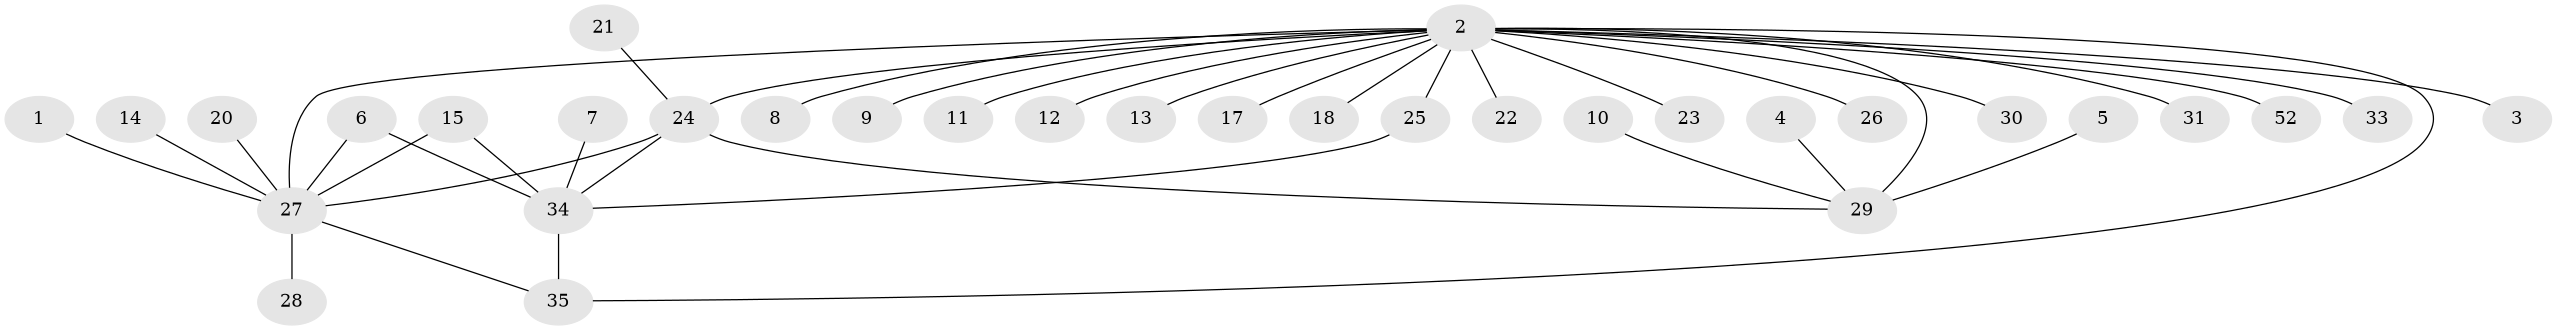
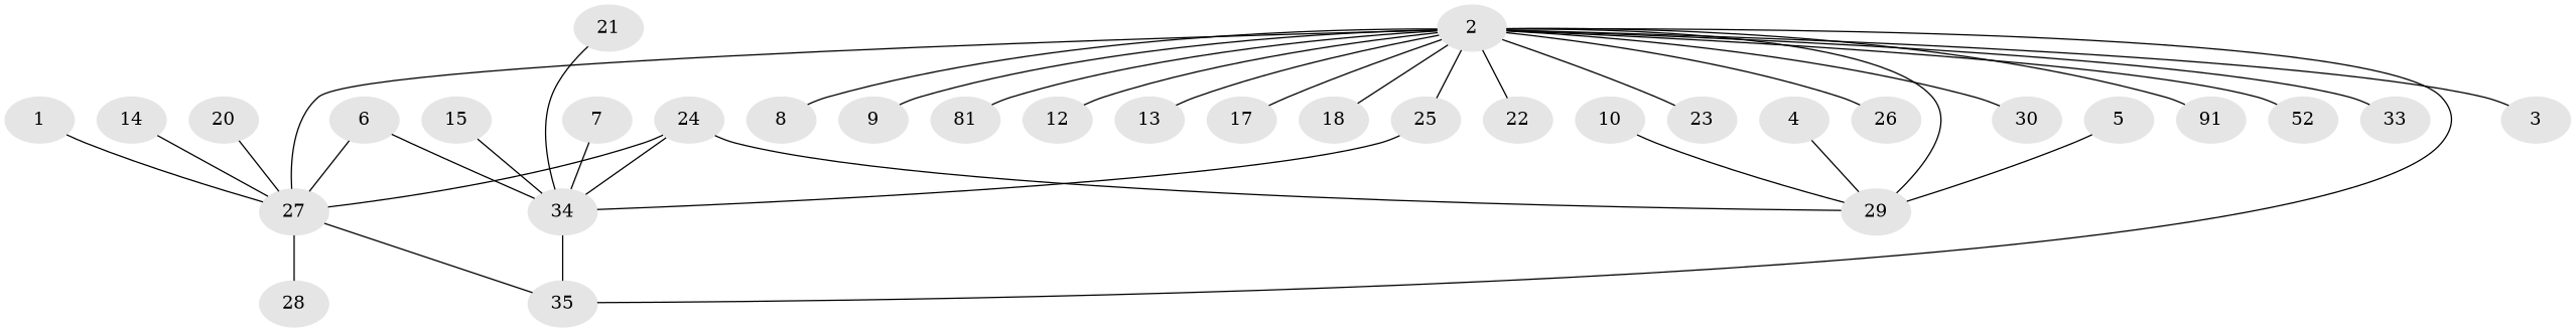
  graph {
    node [color=gray90 style=filled]
    edge [weight=1.0]
    1
    27
    35
    28
    2
    3
    8
    9
-   11
+   11 [label=81]
    12
    13
    17
    18
    22
    23
    24
    25
    26
    29
    30
-   31
+   31 [label=91]
    n22 [label=52]
    33
    34
    4
    5
    6
    7
    10
    14
    15
    20
    21
    1 -- 27
    27 -- 35
    27 -- 28
    2 -- 27 [weight=2.0]
    2 -- 35
    2 -- 3
    2 -- 8
    2 -- 9
    2 -- 11
    2 -- 12
    2 -- 13
    2 -- 17
    2 -- 18
    2 -- 22
    2 -- 23
-   2 -- 24
    2 -- 25
    2 -- 26
    2 -- 29 [weight=2.0]
    2 -- 30
    2 -- 31
    2 -- n22
    2 -- 33
    24 -- 27
    24 -- 29
    24 -- 34
    25 -- 34
    34 -- 35
    4 -- 29
    5 -- 29
    6 -- 27
    6 -- 34
    7 -- 34
    10 -- 29
    14 -- 27
-   15 -- 27
    15 -- 34
    20 -- 27
-   21 -- 24
+   21 -- 34
  }
